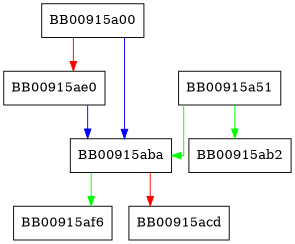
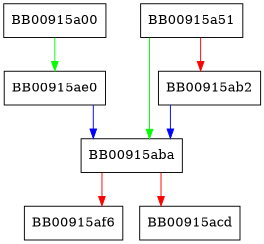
  digraph {
    splines=ortho
    node [shape=box]
    edge [color=green]
    BB00915a00
    BB00915ae0
    BB00915aba
    BB00915a51
    BB00915ab2
    BB00915af6
    BB00915acd
-   BB00915a00 -> BB00915ae0 [color=red]
+   BB00915a00 -> BB00915ae0
    BB00915ae0 -> BB00915aba [color=blue]
-   BB00915aba -> BB00915af6
+   BB00915aba -> BB00915af6 [color=red]
    BB00915aba -> BB00915acd [color=red]
    BB00915a51 -> BB00915aba
-   BB00915a51 -> BB00915ab2
-   BB00915a00 -> BB00915aba [color=blue]
+   BB00915a51 -> BB00915ab2 [color=red]
+   BB00915ab2 -> BB00915aba [color=blue]
  }
